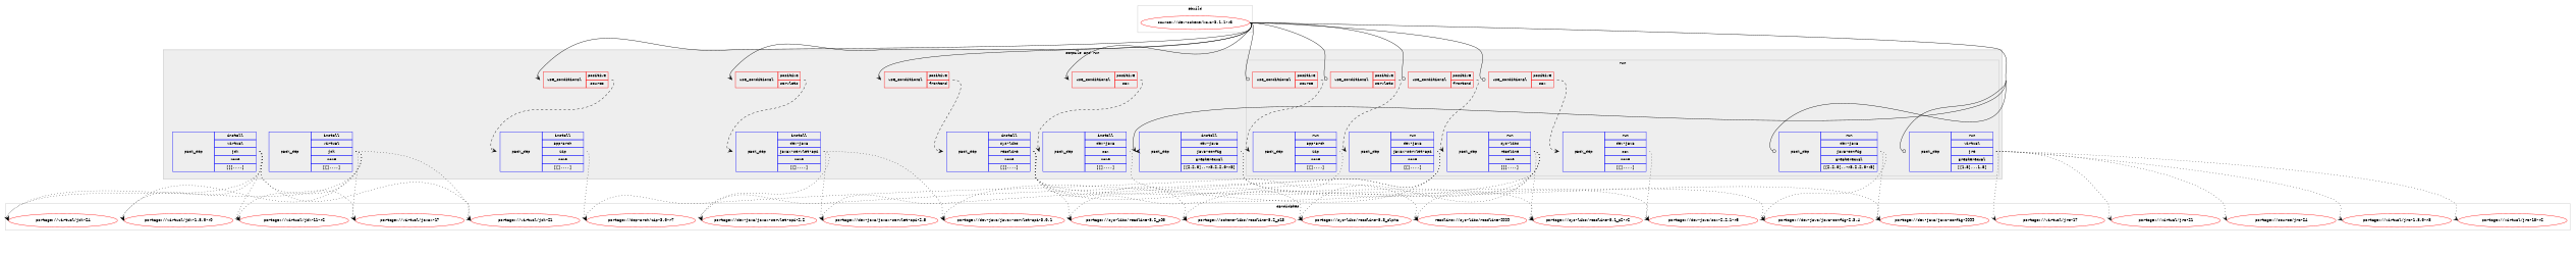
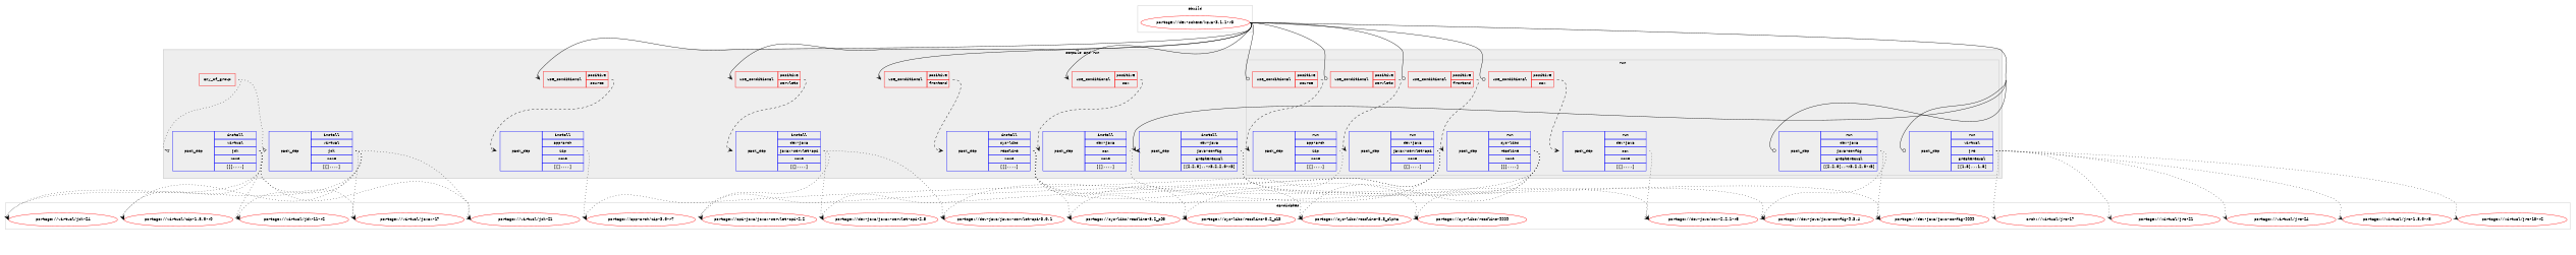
  digraph {
    compound=true
    concentrate=true
    fontname="DejaVu Sans Mono"
    fontsize=10
    newrank=true
    rankdir=TB
    ranksep=1.5
    node [color=red fontname="DejaVu Sans Mono" fontsize=10]
    edge [arrowhead=vee fontname="DejaVu Sans Mono" headport=w style=dotted tailport=e weight=100]
-   n1 [label="source://dev-scheme/kawa-3.1.1-r3" width=4]
+   n1 [label="portage://dev-scheme/kawa-3.1.1-r3" width=4]
    n2 [color=blue label=<<TABLE BORDER="0" CELLBORDER="1" CELLSPACING="0" CELLPADDING="4" WIDTH="220"><TR><TD ROWSPAN="6" CELLPADDING="30">pack_dep</TD></TR><TR><TD WIDTH="110">install</TD></TR><TR><TD>virtual</TD></TR><TR><TD>jdk</TD></TR><TR><TD>none</TD></TR><TR><TD>[[],,,,]</TD></TR></TABLE>> shape=none]
    n3 [color=blue label=<<TABLE BORDER="0" CELLBORDER="1" CELLSPACING="0" CELLPADDING="4" WIDTH="220"><TR><TD ROWSPAN="6" CELLPADDING="30">pack_dep</TD></TR><TR><TD WIDTH="110">install</TD></TR><TR><TD>virtual</TD></TR><TR><TD>jdk</TD></TR><TR><TD>none</TD></TR><TR><TD>[[],,,,]</TD></TR></TABLE>> shape=none]
+   n4 [label=<<TABLE BORDER="0" CELLBORDER="1" CELLSPACING="0" CELLPADDING="4"><TR><TD CELLPADDING="10">any_of_group</TD></TR></TABLE>> shape=none]
    n5 [color=blue label=<<TABLE BORDER="0" CELLBORDER="1" CELLSPACING="0" CELLPADDING="4" WIDTH="220"><TR><TD ROWSPAN="6" CELLPADDING="30">pack_dep</TD></TR><TR><TD WIDTH="110">install</TD></TR><TR><TD>sys-libs</TD></TR><TR><TD>readline</TD></TR><TR><TD>none</TD></TR><TR><TD>[[],,,,]</TD></TR></TABLE>> shape=none]
    n6 [label=<<TABLE BORDER="0" CELLBORDER="1" CELLSPACING="0" CELLPADDING="4"><TR><TD ROWSPAN="3" CELLPADDING="10">use_conditional</TD></TR><TR><TD>positive</TD></TR><TR><TD>frontend</TD></TR></TABLE>> shape=none]
    n7 [color=blue label=<<TABLE BORDER="0" CELLBORDER="1" CELLSPACING="0" CELLPADDING="4" WIDTH="220"><TR><TD ROWSPAN="6" CELLPADDING="30">pack_dep</TD></TR><TR><TD WIDTH="110">install</TD></TR><TR><TD>dev-java</TD></TR><TR><TD>sax</TD></TR><TR><TD>none</TD></TR><TR><TD>[[],,,,]</TD></TR></TABLE>> shape=none]
    n8 [label=<<TABLE BORDER="0" CELLBORDER="1" CELLSPACING="0" CELLPADDING="4"><TR><TD ROWSPAN="3" CELLPADDING="10">use_conditional</TD></TR><TR><TD>positive</TD></TR><TR><TD>sax</TD></TR></TABLE>> shape=none]
    n9 [color=blue label=<<TABLE BORDER="0" CELLBORDER="1" CELLSPACING="0" CELLPADDING="4" WIDTH="220"><TR><TD ROWSPAN="6" CELLPADDING="30">pack_dep</TD></TR><TR><TD WIDTH="110">install</TD></TR><TR><TD>dev-java</TD></TR><TR><TD>javax-servlet-api</TD></TR><TR><TD>none</TD></TR><TR><TD>[[],,,,]</TD></TR></TABLE>> shape=none]
    n10 [label=<<TABLE BORDER="0" CELLBORDER="1" CELLSPACING="0" CELLPADDING="4"><TR><TD ROWSPAN="3" CELLPADDING="10">use_conditional</TD></TR><TR><TD>positive</TD></TR><TR><TD>servlets</TD></TR></TABLE>> shape=none]
    n11 [color=blue label=<<TABLE BORDER="0" CELLBORDER="1" CELLSPACING="0" CELLPADDING="4" WIDTH="220"><TR><TD ROWSPAN="6" CELLPADDING="30">pack_dep</TD></TR><TR><TD WIDTH="110">install</TD></TR><TR><TD>app-arch</TD></TR><TR><TD>zip</TD></TR><TR><TD>none</TD></TR><TR><TD>[[],,,,]</TD></TR></TABLE>> shape=none]
    n12 [label=<<TABLE BORDER="0" CELLBORDER="1" CELLSPACING="0" CELLPADDING="4"><TR><TD ROWSPAN="3" CELLPADDING="10">use_conditional</TD></TR><TR><TD>positive</TD></TR><TR><TD>source</TD></TR></TABLE>> shape=none]
    n13 [color=blue label=<<TABLE BORDER="0" CELLBORDER="1" CELLSPACING="0" CELLPADDING="4" WIDTH="220"><TR><TD ROWSPAN="6" CELLPADDING="30">pack_dep</TD></TR><TR><TD WIDTH="110">install</TD></TR><TR><TD>dev-java</TD></TR><TR><TD>java-config</TD></TR><TR><TD>greaterequal</TD></TR><TR><TD>[[2,2,0],,-r3,2.2.0-r3]</TD></TR></TABLE>> shape=none]
    n14 [color=blue label=<<TABLE BORDER="0" CELLBORDER="1" CELLSPACING="0" CELLPADDING="4" WIDTH="220"><TR><TD ROWSPAN="6" CELLPADDING="30">pack_dep</TD></TR><TR><TD WIDTH="110">run</TD></TR><TR><TD>sys-libs</TD></TR><TR><TD>readline</TD></TR><TR><TD>none</TD></TR><TR><TD>[[],,,,]</TD></TR></TABLE>> shape=none]
    n15 [label=<<TABLE BORDER="0" CELLBORDER="1" CELLSPACING="0" CELLPADDING="4"><TR><TD ROWSPAN="3" CELLPADDING="10">use_conditional</TD></TR><TR><TD>positive</TD></TR><TR><TD>frontend</TD></TR></TABLE>> shape=none]
    n16 [color=blue label=<<TABLE BORDER="0" CELLBORDER="1" CELLSPACING="0" CELLPADDING="4" WIDTH="220"><TR><TD ROWSPAN="6" CELLPADDING="30">pack_dep</TD></TR><TR><TD WIDTH="110">run</TD></TR><TR><TD>dev-java</TD></TR><TR><TD>sax</TD></TR><TR><TD>none</TD></TR><TR><TD>[[],,,,]</TD></TR></TABLE>> shape=none]
    n17 [label=<<TABLE BORDER="0" CELLBORDER="1" CELLSPACING="0" CELLPADDING="4"><TR><TD ROWSPAN="3" CELLPADDING="10">use_conditional</TD></TR><TR><TD>positive</TD></TR><TR><TD>sax</TD></TR></TABLE>> shape=none]
    n18 [color=blue label=<<TABLE BORDER="0" CELLBORDER="1" CELLSPACING="0" CELLPADDING="4" WIDTH="220"><TR><TD ROWSPAN="6" CELLPADDING="30">pack_dep</TD></TR><TR><TD WIDTH="110">run</TD></TR><TR><TD>dev-java</TD></TR><TR><TD>javax-servlet-api</TD></TR><TR><TD>none</TD></TR><TR><TD>[[],,,,]</TD></TR></TABLE>> shape=none]
    n19 [label=<<TABLE BORDER="0" CELLBORDER="1" CELLSPACING="0" CELLPADDING="4"><TR><TD ROWSPAN="3" CELLPADDING="10">use_conditional</TD></TR><TR><TD>positive</TD></TR><TR><TD>servlets</TD></TR></TABLE>> shape=none]
    n20 [color=blue label=<<TABLE BORDER="0" CELLBORDER="1" CELLSPACING="0" CELLPADDING="4" WIDTH="220"><TR><TD ROWSPAN="6" CELLPADDING="30">pack_dep</TD></TR><TR><TD WIDTH="110">run</TD></TR><TR><TD>virtual</TD></TR><TR><TD>jre</TD></TR><TR><TD>greaterequal</TD></TR><TR><TD>[[1,8],,,1.8]</TD></TR></TABLE>> shape=none]
    n21 [color=blue label=<<TABLE BORDER="0" CELLBORDER="1" CELLSPACING="0" CELLPADDING="4" WIDTH="220"><TR><TD ROWSPAN="6" CELLPADDING="30">pack_dep</TD></TR><TR><TD WIDTH="110">run</TD></TR><TR><TD>app-arch</TD></TR><TR><TD>zip</TD></TR><TR><TD>none</TD></TR><TR><TD>[[],,,,]</TD></TR></TABLE>> shape=none]
    n22 [label=<<TABLE BORDER="0" CELLBORDER="1" CELLSPACING="0" CELLPADDING="4"><TR><TD ROWSPAN="3" CELLPADDING="10">use_conditional</TD></TR><TR><TD>positive</TD></TR><TR><TD>source</TD></TR></TABLE>> shape=none]
    n23 [color=blue label=<<TABLE BORDER="0" CELLBORDER="1" CELLSPACING="0" CELLPADDING="4" WIDTH="220"><TR><TD ROWSPAN="6" CELLPADDING="30">pack_dep</TD></TR><TR><TD WIDTH="110">run</TD></TR><TR><TD>dev-java</TD></TR><TR><TD>java-config</TD></TR><TR><TD>greaterequal</TD></TR><TR><TD>[[2,2,0],,-r3,2.2.0-r3]</TD></TR></TABLE>> shape=none]
    n24 [label="portage://virtual/jdk-24" width=4]
    n25 [label="portage://virtual/jdk-21" width=4]
    n26 [label="portage://virtual/javax-17" width=4]
    n27 [label="portage://virtual/jdk-11-r2" width=4]
-   n28 [label="portage://virtual/jdk-1.8.0-r9" width=4]
-   n29 [label="readline://sys-libs/readline-9999" width=4]
+   n28 [label="portage://virtual/zip-1.8.0-r9" width=4]
+   n29 [label="portage://sys-libs/readline-9999" width=4]
    n30 [label="portage://sys-libs/readline-8.3_alpha" width=4]
-   n31 [label="portage://scheme-libs/readline-8.2_p13" width=4]
+   n31 [label="portage://sys-libs/readline-8.2_p13" width=4]
    n32 [label="portage://sys-libs/readline-8.2_p90" width=4]
-   n33 [label="portage://sys-libs/readline-8.1_p2-r2" width=4]
    n34 [label="portage://dev-java/sax-2.2.1-r5" width=4]
    n35 [label="portage://dev-java/javax-servlet-api-3.0.1" width=4]
    n36 [label="portage://dev-java/javax-servlet-api-2.5" width=4]
-   n37 [label="portage://dev-java/javax-servlet-api-2.2" width=4]
-   n38 [label="portage://dep-arch/zip-3.0-r7" width=4]
+   n37 [label="portage://api-java/javax-servlet-api-2.2" width=4]
+   n38 [label="portage://app-arch/zip-3.0-r7" width=4]
    n39 [label="portage://dev-java/java-config-9999" width=4]
-   n40 [label="portage://dev-java/java-config-2.3.4" width=4]
-   n41 [label="portage://source/jre-24" width=4]
+   n40 [label="portage://dev-java/java-config-9.3.4" width=4]
+   n41 [label="portage://virtual/jre-24" width=4]
    n42 [label="portage://virtual/jre-21" width=4]
-   n43 [label="portage://virtual/jre-17" width=4]
+   n43 [label="arch://virtual/jre-17" width=4]
    n44 [label="portage://virtual/jre-18-r2" width=4]
    n45 [label="portage://virtual/jre-1.8.0-r3" width=4]
    subgraph cluster_1 {
      color=gray
      label=<<i>ebuild</i>>
      n1
    }
    subgraph cluster_2 {
      color=gray
      label=<<i>dependencies</i>>
      subgraph cluster_3 {
        color=gray
        fillcolor="#eeeeee"
        label=<<i>compile</i>>
        style=filled
        subgraph sub_4 {
          color=gray
          fillcolor="#eeeeee"
          label=<<i>compile</i>>
          style=filled
+         n4
          subgraph sub_5 {
            color=gray
            fillcolor="#eeeeee"
            label=<<i>compile</i>>
            style=filled
            n2
          }
          subgraph sub_6 {
            color=gray
            fillcolor="#eeeeee"
            label=<<i>compile</i>>
            style=filled
            n3
          }
        }
        subgraph sub_7 {
          color=gray
          fillcolor="#eeeeee"
          label=<<i>compile</i>>
          style=filled
          n6
          subgraph sub_8 {
            color=gray
            fillcolor="#eeeeee"
            label=<<i>compile</i>>
            style=filled
            n5
          }
        }
        subgraph sub_9 {
          color=gray
          fillcolor="#eeeeee"
          label=<<i>compile</i>>
          style=filled
          n8
          subgraph sub_10 {
            color=gray
            fillcolor="#eeeeee"
            label=<<i>compile</i>>
            style=filled
            n7
          }
        }
        subgraph sub_11 {
          color=gray
          fillcolor="#eeeeee"
          label=<<i>compile</i>>
          style=filled
          n10
          subgraph sub_12 {
            color=gray
            fillcolor="#eeeeee"
            label=<<i>compile</i>>
            style=filled
            n9
          }
        }
        subgraph sub_13 {
          color=gray
          fillcolor="#eeeeee"
          label=<<i>compile</i>>
          style=filled
          n12
          subgraph sub_14 {
            color=gray
            fillcolor="#eeeeee"
            label=<<i>compile</i>>
            style=filled
            n11
          }
        }
        subgraph sub_15 {
          color=gray
          fillcolor="#eeeeee"
          label=<<i>compile</i>>
          style=filled
          n13
        }
      }
      subgraph cluster_16 {
        color=gray
        fillcolor="#eeeeee"
        label=<<i>compile and run</i>>
        style=filled
      }
      subgraph cluster_17 {
        color=gray
        fillcolor="#eeeeee"
        label=<<i>run</i>>
        style=filled
        subgraph sub_18 {
          color=gray
          fillcolor="#eeeeee"
          label=<<i>run</i>>
          style=filled
          n15
          subgraph sub_19 {
            color=gray
            fillcolor="#eeeeee"
            label=<<i>run</i>>
            style=filled
            n14
          }
        }
        subgraph sub_20 {
          color=gray
          fillcolor="#eeeeee"
          label=<<i>run</i>>
          style=filled
          n17
          subgraph sub_21 {
            color=gray
            fillcolor="#eeeeee"
            label=<<i>run</i>>
            style=filled
            n16
          }
        }
        subgraph sub_22 {
          color=gray
          fillcolor="#eeeeee"
          label=<<i>run</i>>
          style=filled
          n19
          subgraph sub_23 {
            color=gray
            fillcolor="#eeeeee"
            label=<<i>run</i>>
            style=filled
            n18
          }
        }
        subgraph sub_24 {
          color=gray
          fillcolor="#eeeeee"
          label=<<i>run</i>>
          style=filled
          n20
        }
        subgraph sub_25 {
          color=gray
          fillcolor="#eeeeee"
          label=<<i>run</i>>
          style=filled
          n22
          subgraph sub_26 {
            color=gray
            fillcolor="#eeeeee"
            label=<<i>run</i>>
            style=filled
            n21
          }
        }
        subgraph sub_27 {
          color=gray
          fillcolor="#eeeeee"
          label=<<i>run</i>>
          style=filled
          n23
        }
      }
    }
    subgraph cluster_28 {
      color=gray
      label=<<i>candidates</i>>
      rank=same
      subgraph sub_29 {
        color=black
        label=<<i>candidates</i>>
        nodesep=1
        rank=same
        n38
      }
      subgraph sub_30 {
        color=black
        label=<<i>candidates</i>>
        nodesep=1
        rank=same
        n24
        n25
        n26
        n27
        n28
      }
      subgraph sub_31 {
        color=black
        label=<<i>candidates</i>>
        nodesep=1
        rank=same
        n24
        n25
        n26
        n27
        n28
      }
      subgraph sub_32 {
        color=black
        label=<<i>candidates</i>>
        nodesep=1
        rank=same
        n29
        n30
        n31
        n32
-       n33
      }
      subgraph sub_33 {
        color=black
        label=<<i>candidates</i>>
        nodesep=1
        rank=same
        n34
      }
      subgraph sub_34 {
        color=black
        label=<<i>candidates</i>>
        nodesep=1
        rank=same
        n35
        n36
        n37
      }
      subgraph sub_35 {
        color=black
        label=<<i>candidates</i>>
        nodesep=1
        rank=same
        n38
      }
      subgraph sub_36 {
        color=black
        label=<<i>candidates</i>>
        nodesep=1
        rank=same
        n39
        n40
      }
      subgraph sub_37 {
        color=black
        label=<<i>candidates</i>>
        nodesep=1
        rank=same
        n29
        n30
        n31
        n32
-       n33
      }
      subgraph sub_38 {
        color=black
        label=<<i>candidates</i>>
        nodesep=1
        rank=same
        n34
      }
      subgraph sub_39 {
        color=black
        label=<<i>candidates</i>>
        nodesep=1
        rank=same
        n35
        n36
        n37
      }
      subgraph sub_40 {
        color=black
        label=<<i>candidates</i>>
        nodesep=1
        rank=same
        n41
        n42
        n43
        n44
        n45
      }
      subgraph sub_41 {
        color=black
        label=<<i>candidates</i>>
        nodesep=1
        rank=same
        n39
        n40
      }
    }
    n1 -> n6 [style=solid weight=20]
    n1 -> n8 [style=solid weight=20]
    n1 -> n10 [style=solid weight=20]
    n1 -> n12 [style=solid weight=20]
    n1 -> n13 [style=solid weight=20]
    n1 -> n15 [arrowhead=odot style=solid weight=20]
    n1 -> n17 [arrowhead=odot style=solid weight=20]
    n1 -> n19 [arrowhead=odot style=solid weight=20]
    n1 -> n20 [arrowhead=odot style=solid weight=20]
    n1 -> n22 [arrowhead=odot style=solid weight=20]
    n1 -> n23 [arrowhead=odot style=solid weight=20]
    n2 -> n24
    n2 -> n25
    n2 -> n26
    n2 -> n27
    n2 -> n28
    n3 -> n24
    n3 -> n25
    n3 -> n26
    n3 -> n27
    n3 -> n28
+   n4 -> n2 [arrowhead=oinv weight=20]
+   n4 -> n3 [arrowhead=oinv weight=20]
    n5 -> n29
    n5 -> n30
    n5 -> n31
    n5 -> n32
-   n5 -> n33
    n6 -> n5 [style=dashed weight=20]
    n7 -> n34
    n8 -> n7 [style=dashed weight=20]
    n9 -> n35
    n9 -> n36
    n9 -> n37
    n10 -> n9 [style=dashed weight=20]
    n11 -> n38
    n12 -> n11 [style=dashed weight=20]
    n13 -> n39
    n13 -> n40
    n14 -> n29
    n14 -> n30
    n14 -> n31
    n14 -> n32
-   n14 -> n33
    n15 -> n14 [style=dashed weight=20]
    n16 -> n34
    n17 -> n16 [style=dashed weight=20]
    n18 -> n35
    n18 -> n36
    n18 -> n37
    n19 -> n18 [style=dashed weight=20]
    n20 -> n41
    n20 -> n42
    n20 -> n43
    n20 -> n44
    n20 -> n45
    n21 -> n38
    n22 -> n21 [style=dashed weight=20]
    n23 -> n39
    n23 -> n40
  }
